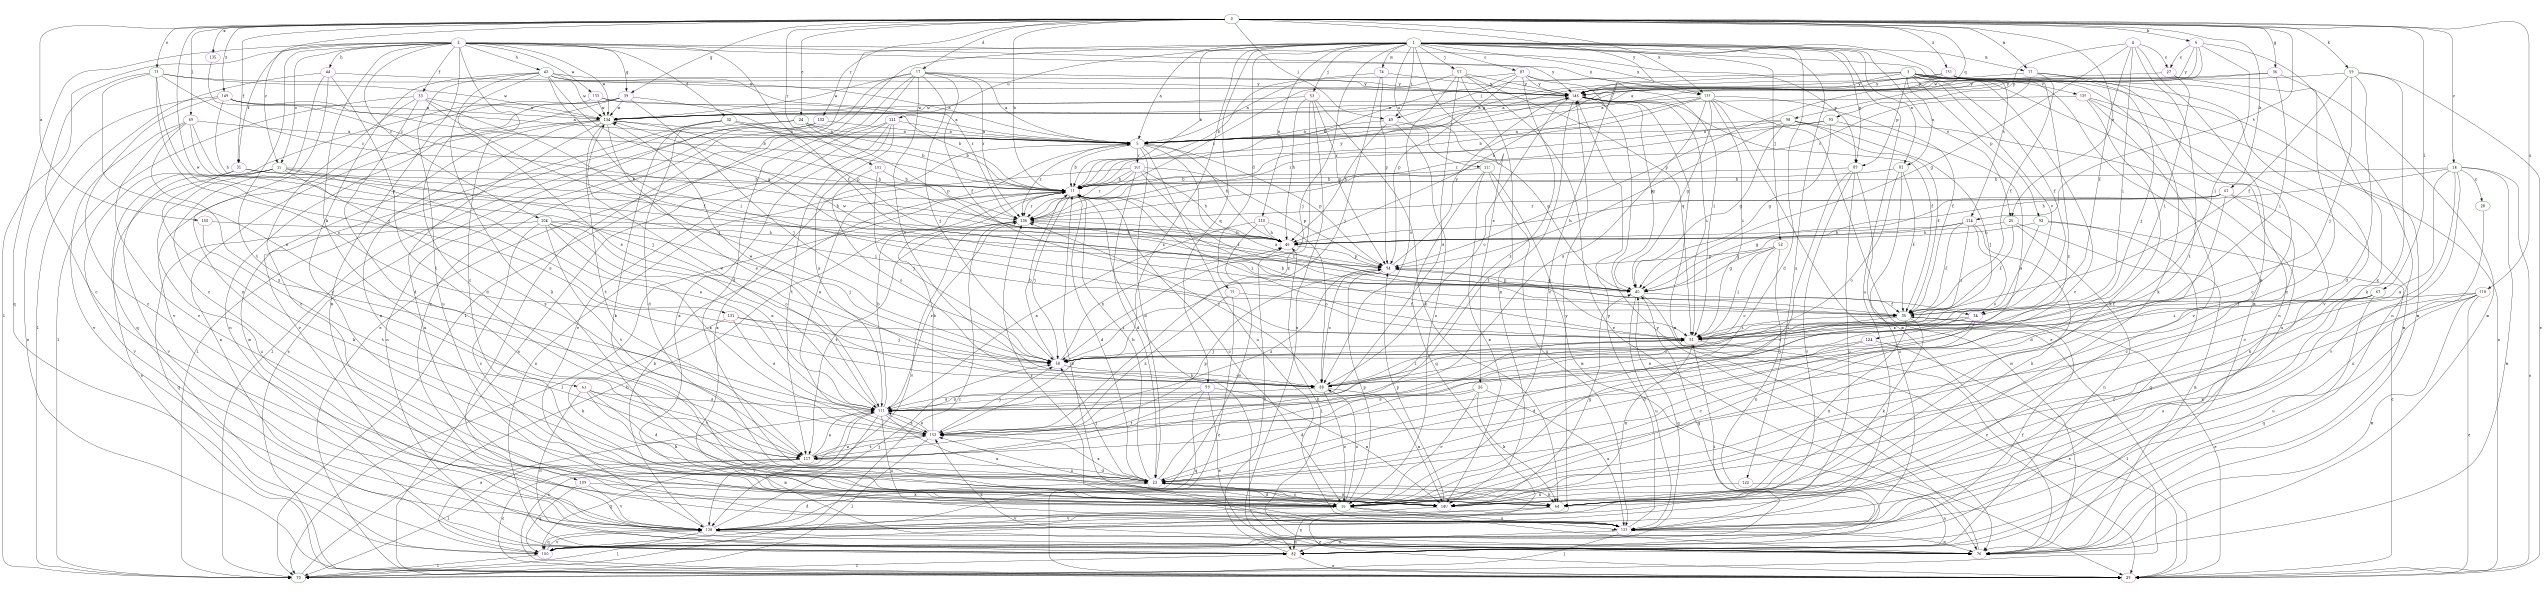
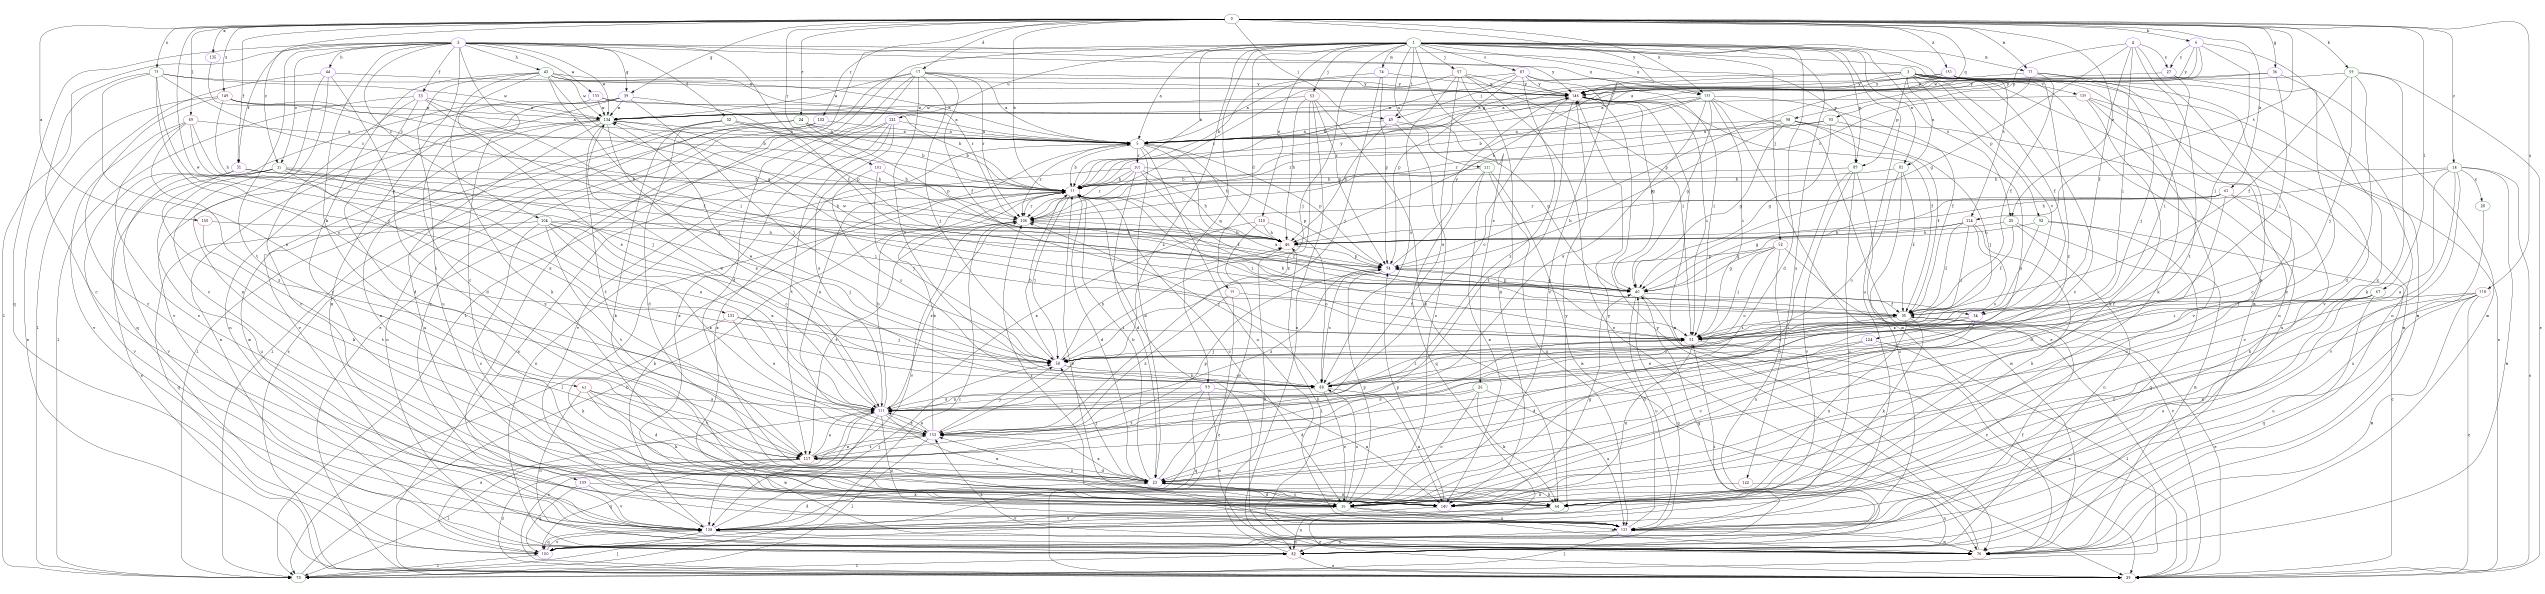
  strict digraph {
    fontname="Courier Prime"
    node [color=purple fontname="Courier Prime"]
    edge [fontname="Courier Prime"]
    0 [color=darkgreen]
    6
    11 [color=brown]
    14 [color=darkgreen]
    15 [color=darkgreen]
    17 [color=darkgreen]
    24 [color=darkgreen]
    25 [color=darkgreen]
    31
    36
    39
    49
    59 [color=darkgreen]
    62 [color=brown]
    67 [color=darkgreen]
    69 [color=brown]
    71
    78 [color=darkgreen]
    98 [color=darkgreen]
    101
    102
    114 [color=brown]
    118 [color=brown]
    131 [color=brown]
    135
    139 [color=darkgreen]
    146 [color=brown]
    149 [color=brown]
    150 [color=brown]
    151
    5 [color=darkgreen]
    134 [color=darkgreen]
    27
    51 [color=brown]
    140
    n36 [label=23]
    58
    70 [color=darkgreen]
    16 [color=darkgreen]
    106 [color=darkgreen]
    76 [color=brown]
    46 [color=brown]
    28 [color=darkgreen]
    29 [color=brown]
    111
    128
    123
    152
    88 [color=darkgreen]
    35 [color=darkgreen]
    94
    82 [color=brown]
    64 [color=darkgreen]
    40 [color=darkgreen]
    100
    117 [color=brown]
    1 [color=darkgreen]
    19 [color=brown]
    26 [color=darkgreen]
    52 [color=brown]
    53 [color=brown]
    57 [color=brown]
    74
    81 [color=darkgreen]
    87
    89 [color=darkgreen]
    99
    109
    110 [color=brown]
    119 [color=darkgreen]
    121
    122 [color=brown]
    105
    2
    32 [color=darkgreen]
    33
    34
    42 [color=darkgreen]
    44
    63 [color=brown]
    104 [color=darkgreen]
    133
    3 [color=darkgreen]
    92 [color=darkgreen]
    124
    125 [color=brown]
    4
    93 [color=darkgreen]
    0 -> 6 [label=b]
    0 -> 11 [label=b]
    0 -> 14 [label=c]
    0 -> 15 [label=c]
    0 -> 17 [label=d]
    0 -> 24 [label=e]
    0 -> 25 [label=e]
    0 -> 31 [label=f]
    0 -> 36 [label=g]
    0 -> 39 [label=g]
    0 -> 49 [label=i]
    0 -> 59 [label=k]
    0 -> 62 [label=k]
    0 -> 67 [label=l]
    0 -> 69 [label=l]
    0 -> 71 [label=m]
    0 -> 78 [label=n]
    0 -> 98 [label=q]
    0 -> 101 [label=r]
    0 -> 102 [label=r]
    0 -> 114 [label=t]
    0 -> 118 [label=u]
    0 -> 131 [label=w]
    0 -> 135 [label=x]
    0 -> 139 [label=x]
    0 -> 146 [label=y]
    0 -> 149 [label=z]
    0 -> 150 [label=z]
    0 -> 151 [label=z]
    6 -> 146 [label=y]
    6 -> 5 [label=a]
    6 -> 134 [label=w]
    6 -> 27 [label=e]
    6 -> 51 [label=i]
    6 -> 140 [label=x]
    11 -> 146 [label=y]
    11 -> 51 [label=i]
    11 -> n36 [label=d]
    11 -> 58 [label=j]
    11 -> 70 [label=l]
    11 -> 16 [label=c]
    11 -> 106 [label=r]
    14 -> 11 [label=b]
    14 -> 16 [label=c]
    14 -> 76 [label=m]
    14 -> 46 [label=h]
    14 -> 28 [label=e]
    14 -> 29 [label=e]
    14 -> 111 [label=s]
    14 -> 128 [label=v]
    15 -> 11 [label=b]
    15 -> 51 [label=i]
    15 -> 29 [label=e]
    15 -> 111 [label=s]
    15 -> 128 [label=v]
    15 -> 123 [label=u]
    15 -> 152 [label=z]
    17 -> 146 [label=y]
    17 -> 5 [label=a]
    17 -> 134 [label=w]
    17 -> n36 [label=d]
    17 -> 58 [label=j]
    17 -> 106 [label=r]
    17 -> 29 [label=e]
    17 -> 128 [label=v]
    17 -> 88 [label=o]
    17 -> 35 [label=f]
    24 -> 11 [label=b]
    24 -> 5 [label=a]
    24 -> 70 [label=l]
    24 -> 29 [label=e]
    24 -> 94 [label=p]
    25 -> 76 [label=m]
    25 -> 46 [label=h]
    25 -> 35 [label=f]
    25 -> 82 [label=n]
    31 -> 11 [label=b]
    31 -> 46 [label=h]
    31 -> 128 [label=v]
    31 -> 64 [label=k]
    36 -> 146 [label=y]
    36 -> 5 [label=a]
    36 -> 51 [label=i]
    36 -> 76 [label=m]
    39 -> 134 [label=w]
    39 -> n36 [label=d]
    39 -> 58 [label=j]
    39 -> 128 [label=v]
    39 -> 94 [label=p]
    39 -> 82 [label=n]
    49 -> 5 [label=a]
    49 -> 16 [label=c]
    49 -> 46 [label=h]
    49 -> 40 [label=g]
    59 -> 146 [label=y]
    59 -> n36 [label=d]
    59 -> 58 [label=j]
    59 -> 29 [label=e]
    59 -> 35 [label=f]
    59 -> 64 [label=k]
    62 -> n36 [label=d]
    62 -> 16 [label=c]
    62 -> 106 [label=r]
    62 -> 46 [label=h]
    62 -> 64 [label=k]
    62 -> 40 [label=g]
    67 -> 51 [label=i]
    67 -> 123 [label=u]
    67 -> 35 [label=f]
    67 -> 100 [label=q]
    69 -> 5 [label=a]
    69 -> 58 [label=j]
    69 -> 16 [label=c]
    69 -> 128 [label=v]
    69 -> 152 [label=z]
    69 -> 94 [label=p]
    71 -> 146 [label=y]
    71 -> 58 [label=j]
    71 -> 16 [label=c]
    71 -> 106 [label=r]
    71 -> 35 [label=f]
    78 -> 146 [label=y]
    78 -> 134 [label=w]
    78 -> 58 [label=j]
    78 -> 16 [label=c]
    78 -> 106 [label=r]
    78 -> 111 [label=s]
    78 -> 88 [label=o]
    98 -> 5 [label=a]
    98 -> 58 [label=j]
    98 -> 106 [label=r]
    98 -> 123 [label=u]
    98 -> 35 [label=f]
    98 -> 94 [label=p]
    98 -> 40 [label=g]
    101 -> 11 [label=b]
    101 -> 58 [label=j]
    101 -> 88 [label=o]
    102 -> 5 [label=a]
    102 -> 70 [label=l]
    102 -> 82 [label=n]
    114 -> 51 [label=i]
    114 -> 46 [label=h]
    114 -> 88 [label=o]
    114 -> 35 [label=f]
    114 -> 64 [label=k]
    114 -> 40 [label=g]
    118 -> 140 [label=x]
    118 -> 16 [label=c]
    118 -> 76 [label=m]
    118 -> 29 [label=e]
    118 -> 123 [label=u]
    118 -> 35 [label=f]
    131 -> 51 [label=i]
    131 -> 58 [label=j]
    131 -> 111 [label=s]
    131 -> 64 [label=k]
    135 -> 106 [label=r]
    139 -> 11 [label=b]
    139 -> 134 [label=w]
    139 -> 51 [label=i]
    139 -> 106 [label=r]
    139 -> 76 [label=m]
    139 -> 29 [label=e]
    139 -> 111 [label=s]
    139 -> 35 [label=f]
    139 -> 40 [label=g]
    146 -> 134 [label=w]
    146 -> 51 [label=i]
    146 -> 76 [label=m]
    146 -> 88 [label=o]
    146 -> 35 [label=f]
    146 -> 40 [label=g]
    146 -> 117 [label=t]
    149 -> 11 [label=b]
    149 -> 5 [label=a]
    149 -> 134 [label=w]
    149 -> 16 [label=c]
    149 -> 46 [label=h]
    149 -> 29 [label=e]
    150 -> 46 [label=h]
    150 -> 117 [label=t]
    151 -> 146 [label=y]
    151 -> 5 [label=a]
    151 -> 128 [label=v]
    151 -> 152 [label=z]
    151 -> 94 [label=p]
    151 -> 82 [label=n]
    5 -> 11 [label=b]
    5 -> 51 [label=a]
    5 -> 140 [label=x]
    5 -> n36 [label=d]
    5 -> 106 [label=r]
    5 -> 46 [label=h]
    5 -> 123 [label=u]
    5 -> 94 [label=p]
    5 -> 105 [label=r]
    134 -> 5 [label=a]
    134 -> 140 [label=x]
    134 -> 46 [label=h]
    134 -> 111 [label=s]
    134 -> 128 [label=v]
    134 -> 123 [label=u]
    134 -> 82 [label=n]
    134 -> 117 [label=t]
    27 -> 146 [label=y]
    27 -> 51 [label=i]
    27 -> 16 [label=c]
    51 -> 11 [label=b]
    51 -> 140 [label=x]
    51 -> 58 [label=j]
    51 -> 29 [label=e]
    140 -> 94 [label=p]
    140 -> 82 [label=n]
    140 -> 40 [label=g]
    n36 -> 11 [label=b]
    n36 -> 51 [label=i]
    n36 -> 140 [label=x]
    n36 -> 58 [label=j]
    n36 -> 16 [label=c]
    n36 -> 152 [label=z]
    n36 -> 64 [label=k]
    58 -> 11 [label=b]
    58 -> 46 [label=h]
    58 -> 88 [label=o]
    70 -> 11 [label=b]
    70 -> 106 [label=r]
    16 -> n36 [label=d]
    16 -> 76 [label=m]
    16 -> 128 [label=v]
    16 -> 123 [label=u]
    16 -> 152 [label=z]
    16 -> 88 [label=o]
    16 -> 94 [label=p]
    106 -> 46 [label=h]
    106 -> 128 [label=v]
    106 -> 117 [label=t]
    76 -> 11 [label=b]
    76 -> 146 [label=y]
    76 -> 46 [label=h]
    76 -> 152 [label=z]
    46 -> 94 [label=p]
    28 -> 123 [label=u]
    111 -> 11 [label=b]
    111 -> 134 [label=w]
    111 -> 140 [label=x]
    111 -> 106 [label=r]
    111 -> 76 [label=m]
    111 -> 29 [label=e]
    111 -> 128 [label=v]
    111 -> 123 [label=u]
    111 -> 152 [label=z]
    128 -> 11 [label=b]
    128 -> 146 [label=y]
    128 -> n36 [label=d]
    128 -> 58 [label=j]
    128 -> 70 [label=l]
    128 -> 76 [label=m]
    128 -> 100 [label=q]
    123 -> 11 [label=b]
    123 -> 146 [label=y]
    123 -> 70 [label=l]
    123 -> 106 [label=r]
    123 -> 76 [label=m]
    123 -> 82 [label=n]
    152 -> 11 [label=b]
    152 -> 5 [label=a]
    152 -> 58 [label=j]
    152 -> 70 [label=l]
    152 -> 111 [label=s]
    152 -> 117 [label=t]
    88 -> 134 [label=w]
    88 -> 51 [label=i]
    88 -> 140 [label=x]
    88 -> 16 [label=c]
    88 -> 106 [label=r]
    88 -> 111 [label=s]
    35 -> 51 [label=i]
    35 -> 140 [label=x]
    35 -> 29 [label=e]
    35 -> 88 [label=o]
    35 -> 64 [label=k]
    94 -> 146 [label=y]
    94 -> 152 [label=z]
    94 -> 88 [label=o]
    94 -> 40 [label=g]
    82 -> 70 [label=l]
    82 -> 46 [label=h]
    82 -> 29 [label=e]
    82 -> 40 [label=g]
    64 -> 29 [label=e]
    64 -> 128 [label=v]
    40 -> 134 [label=w]
    40 -> 106 [label=r]
    40 -> 29 [label=e]
    40 -> 123 [label=u]
    40 -> 35 [label=f]
    40 -> 94 [label=p]
    100 -> 51 [label=i]
    100 -> 70 [label=l]
    100 -> 111 [label=s]
    100 -> 128 [label=v]
    100 -> 35 [label=f]
    100 -> 40 [label=g]
    117 -> n36 [label=d]
    117 -> 70 [label=l]
    117 -> 29 [label=e]
    117 -> 111 [label=s]
    117 -> 152 [label=z]
    117 -> 94 [label=p]
    117 -> 100 [label=q]
    1 -> 11 [label=b]
    1 -> 25 [label=e]
    1 -> 49 [label=i]
    1 -> 71 [label=m]
    1 -> 114 [label=t]
    1 -> 139 [label=x]
    1 -> 5 [label=a]
    1 -> n36 [label=d]
    1 -> 58 [label=j]
    1 -> 70 [label=l]
    1 -> 76 [label=m]
    1 -> 123 [label=u]
    1 -> 152 [label=z]
    1 -> 19 [label=d]
    1 -> 26 [label=e]
    1 -> 52 [label=j]
    1 -> 53 [label=j]
    1 -> 57 [label=j]
    1 -> 74 [label=m]
    1 -> 81 [label=n]
    1 -> 87 [label=o]
    1 -> 89 [label=p]
    1 -> 99 [label=q]
    1 -> 109 [label=s]
    1 -> 110 [label=s]
    1 -> 119 [label=u]
    1 -> 121 [label=u]
    1 -> 122 [label=u]
    19 -> 29 [label=e]
    19 -> 152 [label=z]
    19 -> 35 [label=f]
    26 -> n36 [label=d]
    26 -> 16 [label=c]
    26 -> 111 [label=s]
    26 -> 123 [label=u]
    26 -> 64 [label=k]
    52 -> 51 [label=i]
+   52 -> 29 [label=e]
    52 -> 88 [label=o]
    52 -> 94 [label=p]
    52 -> 82 [label=n]
    52 -> 40 [label=g]
    53 -> 134 [label=w]
    53 -> 46 [label=h]
    53 -> 152 [label=z]
    53 -> 94 [label=p]
    53 -> 82 [label=n]
    53 -> 64 [label=k]
    57 -> 146 [label=y]
-   57 -> 51 [label=q]
+   57 -> 51 [label=i]
    57 -> 140 [label=x]
    57 -> 106 [label=r]
    57 -> 29 [label=e]
    57 -> 111 [label=s]
    57 -> 88 [label=o]
    74 -> 11 [label=b]
    74 -> 146 [label=y]
    74 -> 58 [label=j]
    74 -> 94 [label=p]
    81 -> 11 [label=b]
    81 -> 123 [label=u]
    81 -> 88 [label=o]
    81 -> 35 [label=f]
    87 -> 11 [label=b]
    87 -> 146 [label=y]
    87 -> 5 [label=a]
    87 -> 51 [label=i]
    87 -> 16 [label=c]
    87 -> 152 [label=z]
    87 -> 94 [label=p]
    89 -> 11 [label=b]
    89 -> 16 [label=c]
    89 -> 76 [label=m]
    89 -> 128 [label=v]
    89 -> 123 [label=u]
    99 -> 140 [label=x]
    99 -> 76 [label=m]
    99 -> 111 [label=s]
    99 -> 100 [label=q]
    99 -> 117 [label=t]
    109 -> 140 [label=x]
    109 -> 128 [label=v]
    109 -> 100 [label=q]
    110 -> 46 [label=h]
    110 -> 111 [label=s]
    110 -> 128 [label=v]
    110 -> 88 [label=o]
    119 -> 11 [label=b]
    119 -> 140 [label=x]
    119 -> 76 [label=m]
    119 -> 123 [label=u]
    119 -> 100 [label=q]
    121 -> 5 [label=a]
    121 -> 140 [label=x]
    121 -> 29 [label=e]
    121 -> 111 [label=s]
    121 -> 128 [label=v]
    121 -> 117 [label=t]
    122 -> 140 [label=x]
    122 -> 82 [label=n]
    105 -> 11 [label=b]
    105 -> n36 [label=d]
    105 -> 106 [label=r]
    105 -> 46 [label=h]
    105 -> 35 [label=f]
    105 -> 94 [label=p]
    105 -> 82 [label=n]
    2 -> 15 [label=c]
    2 -> 31 [label=f]
    2 -> 39 [label=g]
    2 -> 139 [label=x]
    2 -> 146 [label=y]
    2 -> 134 [label=w]
    2 -> 70 [label=l]
    2 -> 16 [label=c]
    2 -> 76 [label=m]
    2 -> 100 [label=q]
    2 -> 117 [label=t]
    2 -> 89 [label=p]
    2 -> 32 [label=f]
    2 -> 33 [label=f]
    2 -> 34 [label=f]
    2 -> 42 [label=h]
    2 -> 44 [label=h]
    2 -> 63 [label=k]
    2 -> 104 [label=r]
    2 -> 133 [label=w]
    32 -> 11 [label=b]
    32 -> 5 [label=a]
    32 -> n36 [label=d]
    32 -> 76 [label=m]
    32 -> 64 [label=k]
    33 -> 134 [label=w]
    33 -> n36 [label=d]
    33 -> 58 [label=j]
    33 -> 70 [label=l]
    33 -> 16 [label=c]
    33 -> 35 [label=f]
    34 -> 51 [label=i]
    34 -> n36 [label=d]
    34 -> 16 [label=c]
    34 -> 111 [label=s]
    42 -> 146 [label=y]
    42 -> 5 [label=a]
    42 -> 134 [label=w]
    42 -> 51 [label=i]
    42 -> 16 [label=c]
    42 -> 106 [label=r]
    42 -> 111 [label=s]
    42 -> 123 [label=u]
    42 -> 64 [label=k]
    42 -> 40 [label=g]
    44 -> 146 [label=y]
    44 -> 140 [label=x]
    44 -> 70 [label=l]
    44 -> 16 [label=c]
    44 -> 117 [label=t]
    63 -> n36 [label=d]
    63 -> 111 [label=s]
    63 -> 82 [label=n]
    63 -> 64 [label=k]
    63 -> 117 [label=t]
    104 -> 58 [label=j]
    104 -> 16 [label=c]
    104 -> 46 [label=h]
    104 -> 111 [label=s]
    104 -> 152 [label=z]
    104 -> 88 [label=o]
    104 -> 100 [label=q]
    104 -> 117 [label=t]
    133 -> 11 [label=b]
    133 -> 5 [label=a]
    133 -> 134 [label=w]
    133 -> 100 [label=q]
    3 -> 49 [label=i]
    3 -> 5 [label=a]
    3 -> 16 [label=c]
    3 -> 76 [label=m]
    3 -> 46 [label=h]
    3 -> 82 [label=n]
    3 -> 64 [label=k]
    3 -> 81 [label=n]
    3 -> 89 [label=p]
    3 -> 34 [label=f]
    3 -> 92 [label=p]
    3 -> 124 [label=v]
    3 -> 125 [label=v]
    92 -> 46 [label=h]
    92 -> 29 [label=e]
    92 -> 152 [label=z]
    92 -> 100 [label=q]
    124 -> n36 [label=d]
    124 -> 58 [label=j]
    124 -> 70 [label=l]
    125 -> 134 [label=w]
    125 -> 76 [label=m]
    125 -> 29 [label=e]
    125 -> 128 [label=v]
    125 -> 64 [label=k]
    4 -> 27 [label=e]
    4 -> 51 [label=i]
    4 -> 140 [label=x]
    4 -> 40 [label=g]
    4 -> 117 [label=t]
    4 -> 34 [label=f]
    4 -> 93 [label=p]
    93 -> 5 [label=a]
    93 -> 106 [label=r]
    93 -> 111 [label=s]
    93 -> 40 [label=g]
  }
